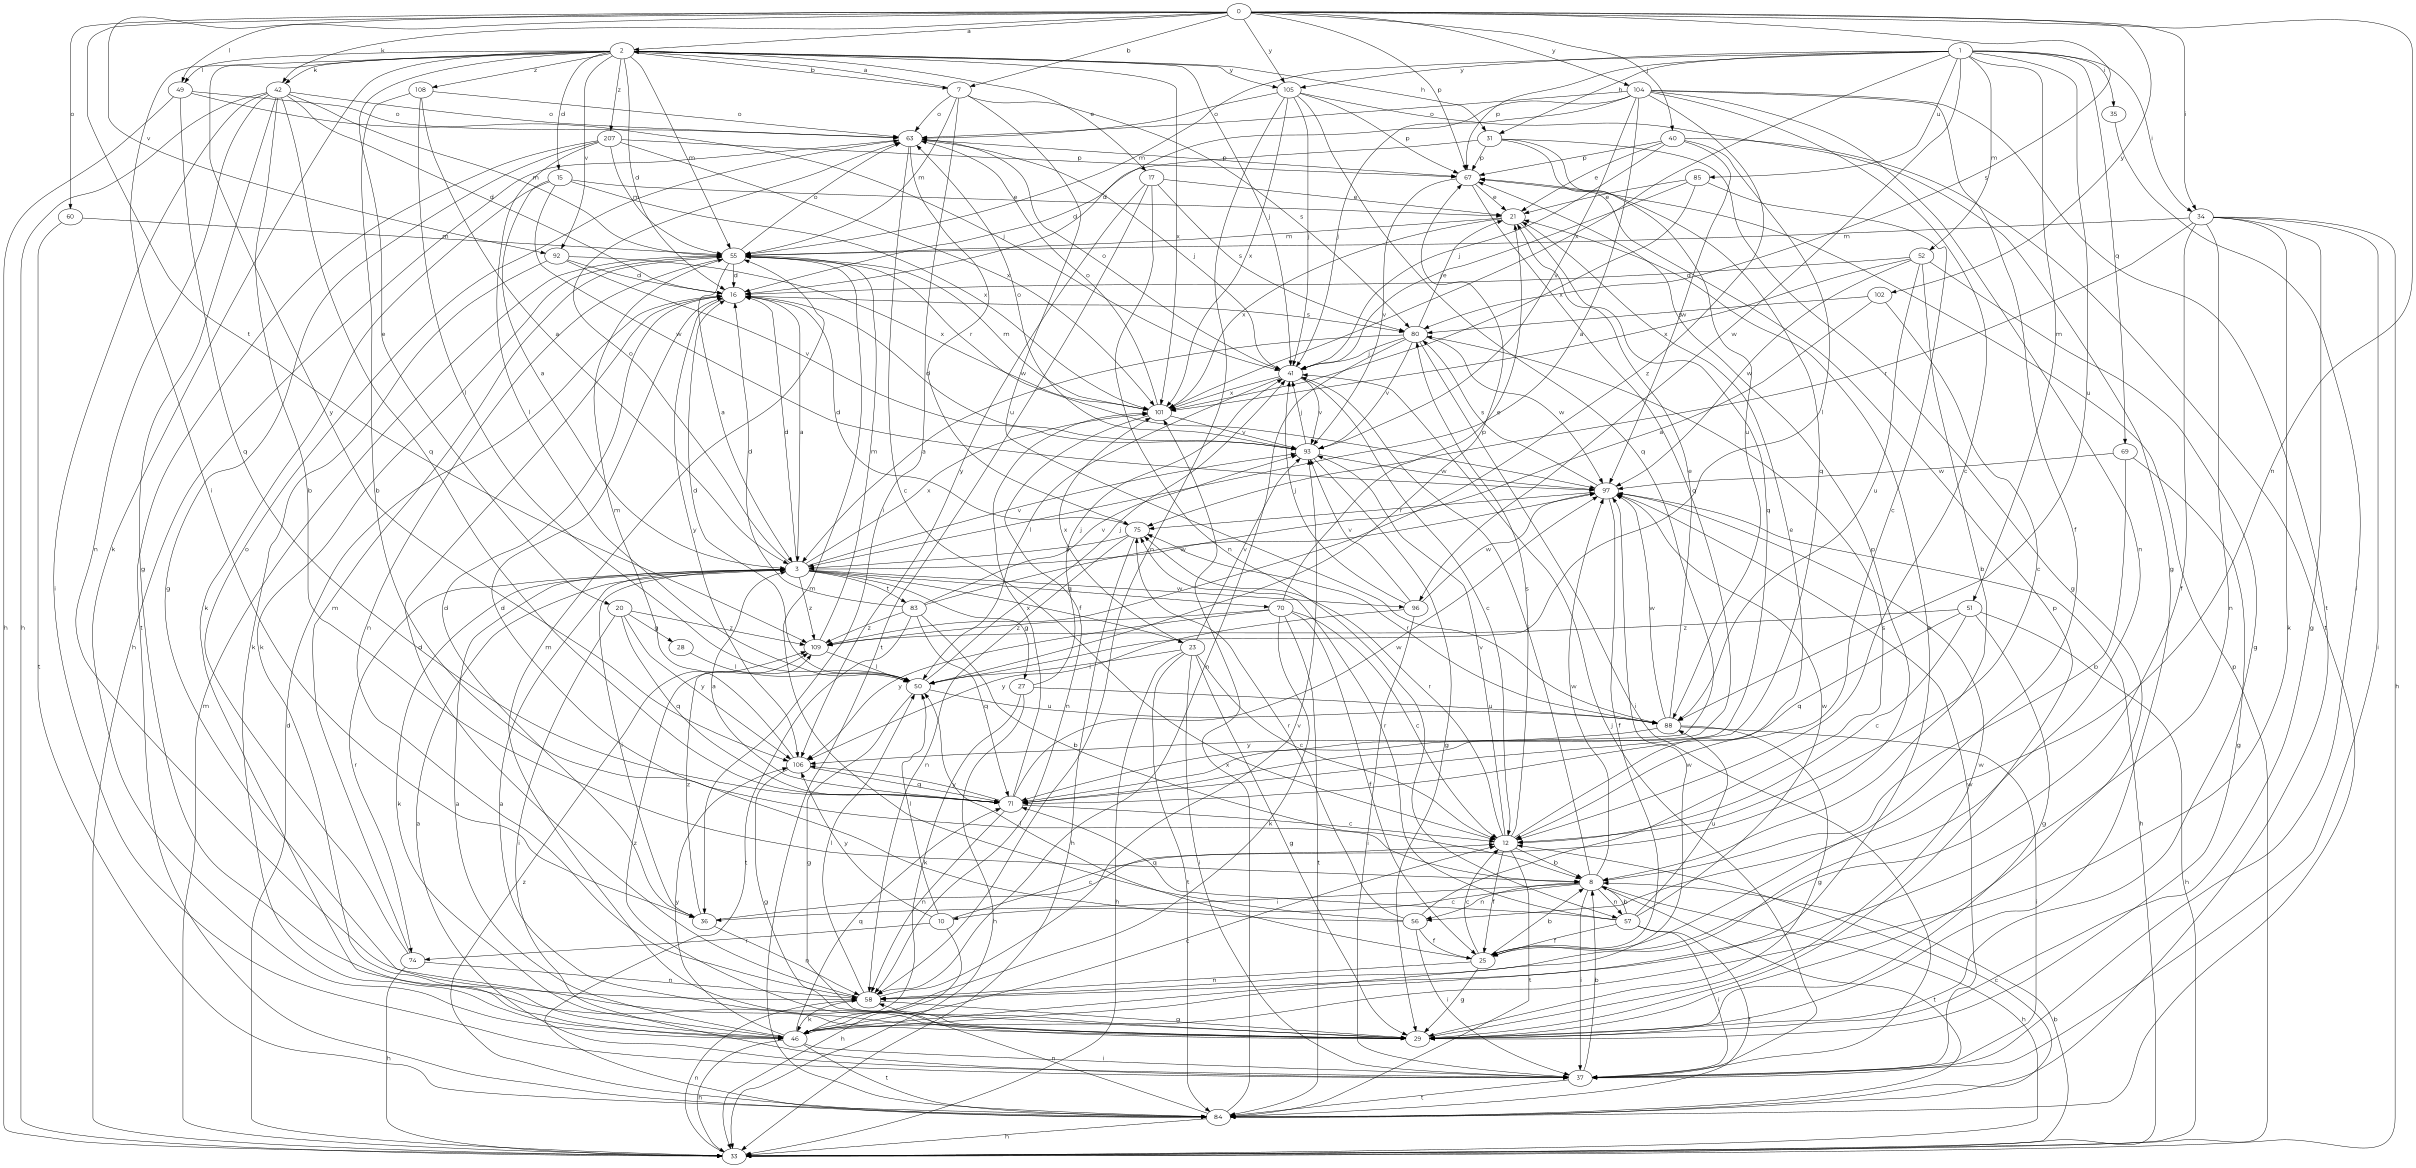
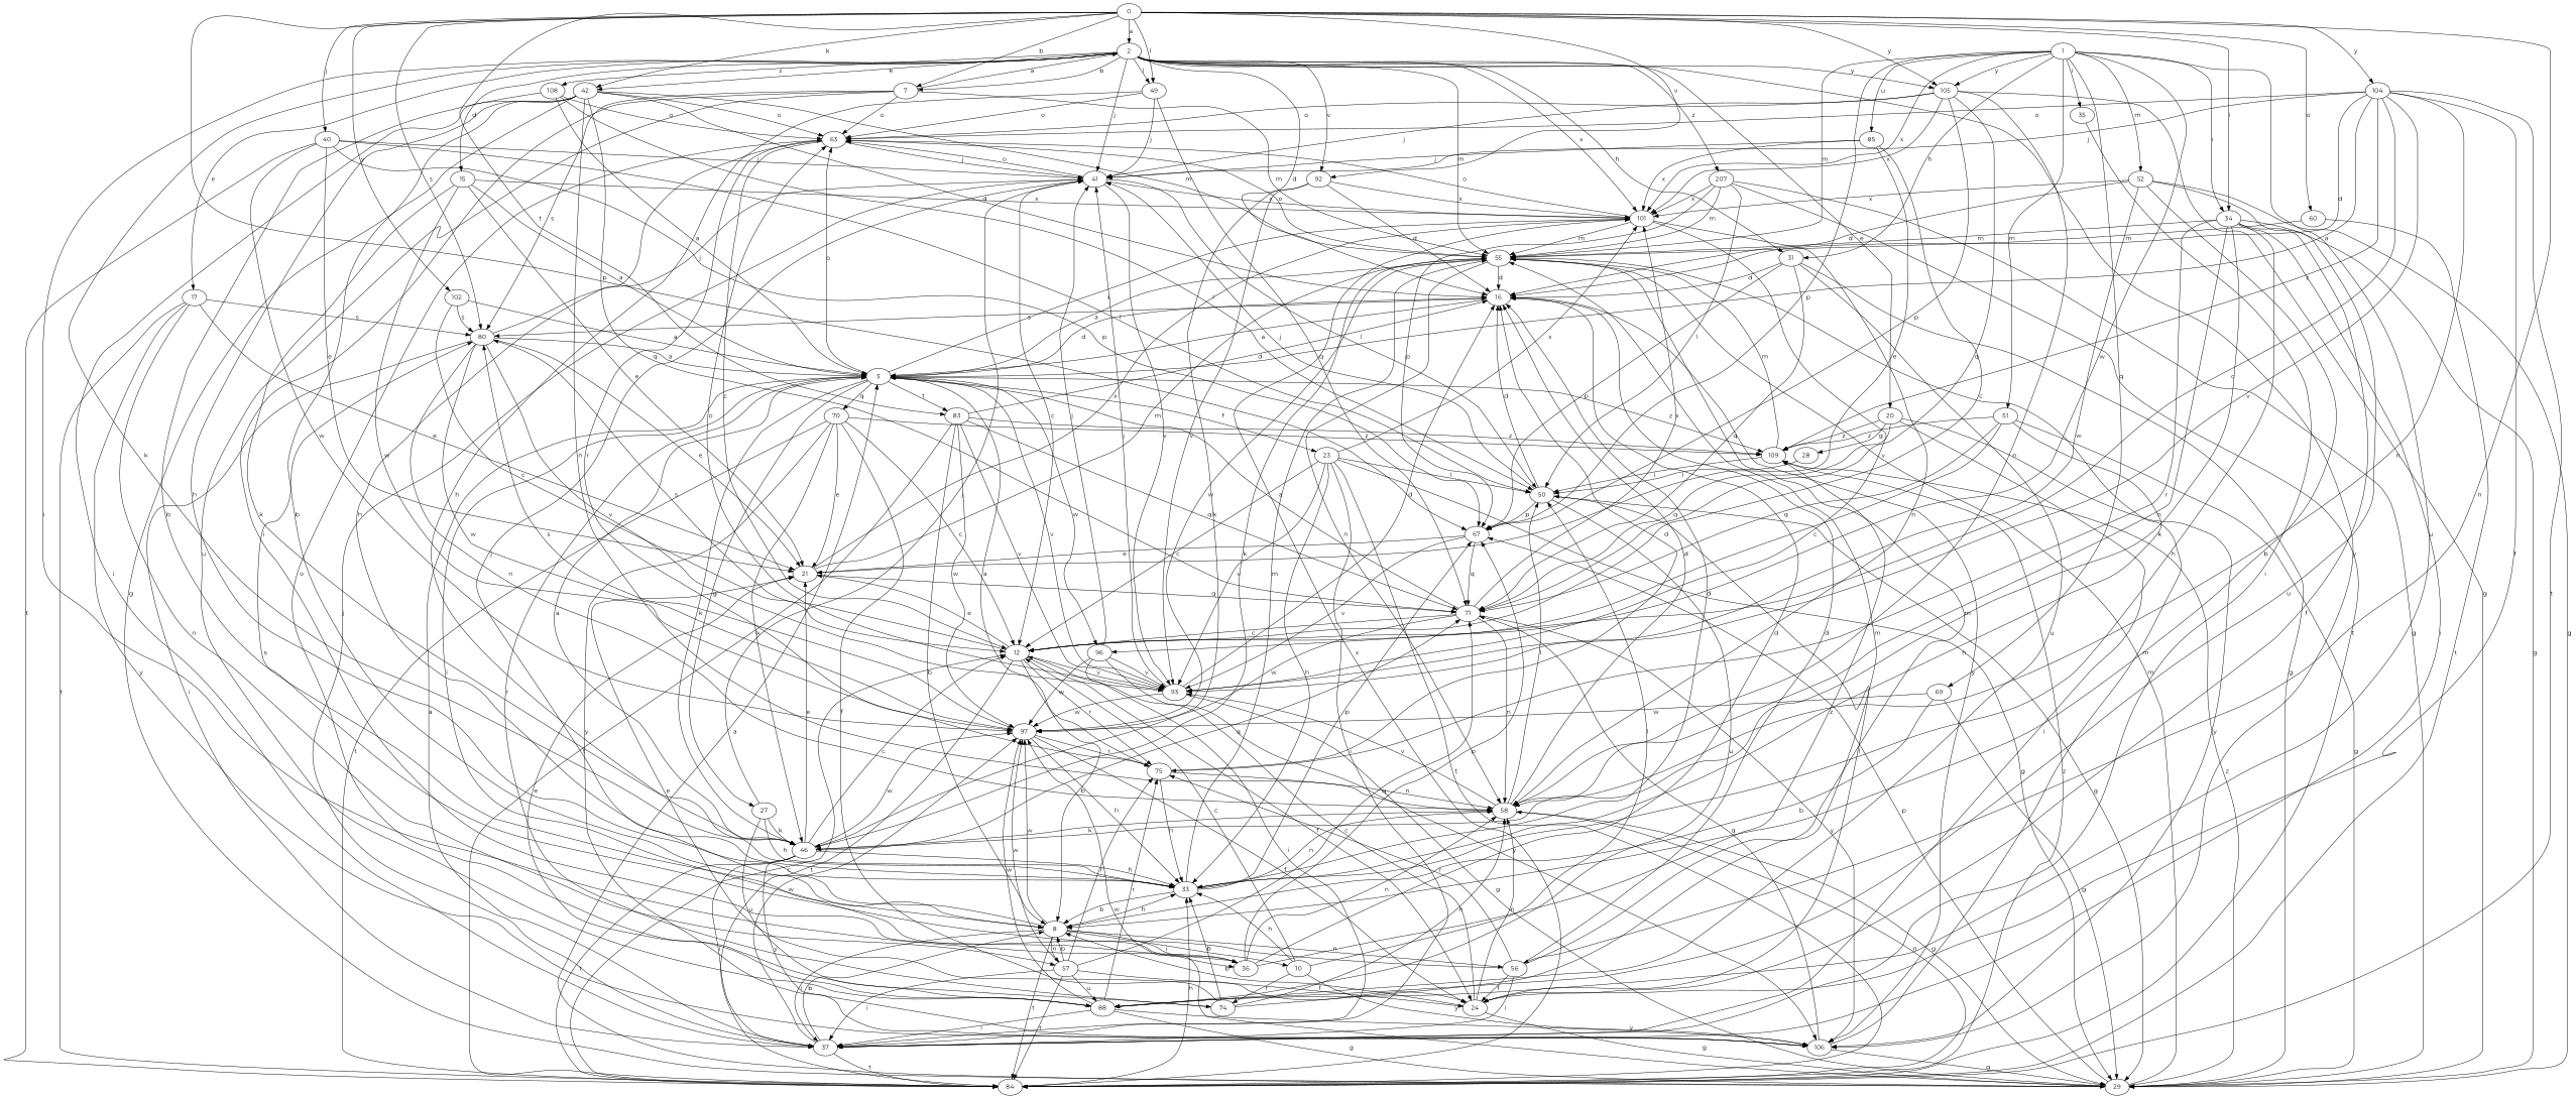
  strict digraph {
    fontname=Montserrat
    node [fontname=Montserrat]
    edge [fontname=Montserrat]
    0
    2
    7
    34
    40
    42
    49
    56
    60
    67
    80
    83
    92
    102
    104
    105
    31
    55
    101
    15
    16
    17
    20
    36
    41
    46
    106
    n28 [label=207]
    108
    88
    63
    33
    37
-   25
+   25 [label=24]
    75
    29
    58
    84
    97
    50
    21
    8
    71
    93
    3
    109
    12
    1
    35
    51
    52
    69
    85
    96
    57
    28
    23
    27
    70
    74
    10
    0 -> 2 [label=a]
    0 -> 7 [label=b]
    0 -> 34 [label=i]
    0 -> 40 [label=j]
    0 -> 42 [label=k]
    0 -> 49 [label=l]
    0 -> 56 [label=n]
    0 -> 60 [label=o]
    0 -> 67 [label=p]
    0 -> 80 [label=s]
-   0 -> 109 [label=t]
+   0 -> 83 [label=t]
    0 -> 92 [label=v]
    0 -> 102 [label=y]
    0 -> 104 [label=y]
    0 -> 105 [label=y]
    2 -> 7 [label=b]
    2 -> 42 [label=k]
    2 -> 49 [label=l]
    2 -> 92 [label=v]
    2 -> 105 [label=y]
    2 -> 31 [label=h]
    2 -> 55 [label=m]
    2 -> 101 [label=x]
    2 -> 15 [label=d]
    2 -> 16 [label=d]
    2 -> 17 [label=e]
    2 -> 20 [label=e]
    2 -> 36 [label=i]
    2 -> 41 [label=j]
    2 -> 46 [label=k]
    2 -> 106 [label=y]
    2 -> n28 [label=z]
    2 -> 108 [label=z]
    7 -> 2 [label=a]
    7 -> 80 [label=s]
    7 -> 55 [label=m]
    7 -> 36 [label=i]
    7 -> 88 [label=u]
    7 -> 63 [label=o]
    34 -> 55 [label=m]
    34 -> 46 [label=k]
    34 -> 33 [label=h]
    34 -> 37 [label=i]
    34 -> 25 [label=f]
    34 -> 75 [label=r]
    34 -> 29 [label=g]
    34 -> 58 [label=n]
    40 -> 67 [label=p]
    40 -> 41 [label=j]
    40 -> 84 [label=t]
    40 -> 97 [label=w]
    40 -> 50 [label=l]
    40 -> 21 [label=e]
    42 -> 55 [label=m]
    42 -> 16 [label=d]
    42 -> 63 [label=o]
    42 -> 33 [label=h]
    42 -> 37 [label=i]
    42 -> 29 [label=g]
    42 -> 58 [label=n]
    42 -> 8 [label=b]
    42 -> 71 [label=q]
    49 -> 41 [label=j]
    49 -> 63 [label=o]
    49 -> 33 [label=h]
    49 -> 71 [label=q]
    56 -> 80 [label=s]
    56 -> 55 [label=m]
    56 -> 16 [label=d]
    56 -> 37 [label=i]
    56 -> 25 [label=f]
    56 -> 75 [label=r]
    60 -> 55 [label=m]
    60 -> 84 [label=t]
    67 -> 21 [label=e]
    67 -> 71 [label=q]
    67 -> 93 [label=v]
    80 -> 41 [label=j]
    80 -> 37 [label=i]
    80 -> 58 [label=n]
    80 -> 97 [label=w]
    80 -> 21 [label=e]
    80 -> 93 [label=v]
    80 -> 3 [label=a]
    83 -> 16 [label=d]
    83 -> 84 [label=t]
    83 -> 97 [label=w]
    83 -> 8 [label=b]
    83 -> 71 [label=q]
    83 -> 93 [label=v]
    83 -> 109 [label=z]
    92 -> 101 [label=x]
    92 -> 16 [label=d]
    92 -> 46 [label=k]
    92 -> 93 [label=v]
    102 -> 80 [label=s]
    102 -> 3 [label=a]
    102 -> 12 [label=c]
    104 -> 16 [label=d]
    104 -> 41 [label=j]
    104 -> 63 [label=o]
    104 -> 25 [label=f]
    104 -> 58 [label=n]
    104 -> 84 [label=t]
    104 -> 93 [label=v]
    104 -> 3 [label=a]
    104 -> 109 [label=z]
    104 -> 12 [label=c]
    105 -> 67 [label=p]
    105 -> 101 [label=x]
    105 -> 41 [label=j]
    105 -> 63 [label=o]
    105 -> 29 [label=g]
    105 -> 58 [label=n]
    105 -> 71 [label=q]
    31 -> 67 [label=p]
    31 -> 16 [label=d]
    31 -> 88 [label=u]
    31 -> 29 [label=g]
    31 -> 71 [label=q]
    55 -> 16 [label=d]
    55 -> 46 [label=k]
    55 -> 63 [label=o]
    55 -> 58 [label=n]
    55 -> 97 [label=w]
    55 -> 3 [label=a]
    101 -> 55 [label=m]
    101 -> 63 [label=o]
    101 -> 58 [label=n]
    101 -> 93 [label=v]
    15 -> 101 [label=x]
    15 -> 46 [label=k]
    15 -> 97 [label=w]
    15 -> 21 [label=e]
    15 -> 3 [label=a]
    16 -> 80 [label=s]
    16 -> 106 [label=y]
    16 -> 3 [label=a]
    17 -> 80 [label=s]
    17 -> 106 [label=y]
    17 -> 84 [label=t]
    17 -> 21 [label=e]
    17 -> 57 [label=n]
    20 -> 106 [label=y]
    20 -> 37 [label=i]
    20 -> 71 [label=q]
    20 -> 109 [label=z]
    20 -> 28 [label=g]
    36 -> 67 [label=p]
    36 -> 16 [label=d]
    36 -> 58 [label=n]
    36 -> 109 [label=z]
    41 -> 101 [label=x]
    41 -> 63 [label=o]
    41 -> 50 [label=l]
    41 -> 93 [label=v]
    41 -> 12 [label=c]
    46 -> 106 [label=y]
    46 -> 33 [label=h]
    46 -> 37 [label=i]
    46 -> 84 [label=t]
    46 -> 97 [label=w]
    46 -> 21 [label=e]
    46 -> 71 [label=q]
    46 -> 3 [label=a]
    46 -> 12 [label=c]
    106 -> 55 [label=m]
    106 -> 29 [label=g]
    106 -> 71 [label=q]
    n28 -> 67 [label=p]
    n28 -> 55 [label=m]
    n28 -> 101 [label=x]
    n28 -> 29 [label=g]
    n28 -> 84 [label=t]
    n28 -> 50 [label=l]
    108 -> 63 [label=o]
    108 -> 50 [label=l]
    108 -> 8 [label=b]
    108 -> 3 [label=a]
    88 -> 106 [label=y]
    88 -> 37 [label=i]
    88 -> 75 [label=r]
    88 -> 29 [label=g]
    88 -> 97 [label=w]
    88 -> 21 [label=e]
-   63 -> 67 [label=p]
    63 -> 41 [label=j]
    63 -> 33 [label=h]
    63 -> 75 [label=r]
    63 -> 12 [label=c]
    33 -> 67 [label=p]
    33 -> 55 [label=m]
    33 -> 16 [label=d]
    33 -> 58 [label=n]
    33 -> 8 [label=b]
    37 -> 41 [label=j]
    37 -> 84 [label=t]
    37 -> 97 [label=w]
    37 -> 8 [label=b]
    37 -> 3 [label=a]
    25 -> 29 [label=g]
    25 -> 58 [label=n]
    25 -> 50 [label=l]
    25 -> 8 [label=b]
    25 -> 12 [label=c]
    75 -> 16 [label=d]
    75 -> 33 [label=h]
    75 -> 58 [label=n]
    75 -> 3 [label=a]
    29 -> 67 [label=p]
    29 -> 55 [label=m]
    29 -> 97 [label=w]
    29 -> 3 [label=a]
    29 -> 109 [label=z]
    58 -> 16 [label=d]
    58 -> 46 [label=k]
    58 -> 29 [label=g]
    58 -> 50 [label=l]
    58 -> 93 [label=v]
    84 -> 101 [label=x]
    84 -> 33 [label=h]
    84 -> 58 [label=n]
    84 -> 109 [label=z]
    84 -> 12 [label=c]
    97 -> 80 [label=s]
    97 -> 33 [label=h]
    97 -> 25 [label=f]
    97 -> 75 [label=r]
    50 -> 67 [label=p]
    50 -> 16 [label=d]
    50 -> 41 [label=j]
    50 -> 88 [label=u]
    50 -> 29 [label=g]
    21 -> 55 [label=m]
    21 -> 101 [label=x]
    21 -> 71 [label=q]
    8 -> 56 [label=n]
    8 -> 36 [label=i]
    8 -> 41 [label=j]
    8 -> 33 [label=h]
    8 -> 37 [label=i]
    8 -> 84 [label=t]
    8 -> 97 [label=w]
    8 -> 57 [label=n]
    8 -> 10 [label=c]
    71 -> 101 [label=x]
    71 -> 106 [label=y]
    71 -> 58 [label=n]
    71 -> 97 [label=w]
    71 -> 3 [label=a]
    71 -> 12 [label=c]
    93 -> 16 [label=d]
    93 -> 41 [label=j]
    93 -> 63 [label=o]
    93 -> 29 [label=g]
    93 -> 97 [label=w]
    3 -> 83 [label=t]
    3 -> 101 [label=x]
    3 -> 16 [label=d]
    3 -> 36 [label=i]
    3 -> 46 [label=k]
    3 -> 63 [label=o]
    3 -> 93 [label=v]
    3 -> 109 [label=z]
    3 -> 96 [label=w]
    3 -> 23 [label=f]
    3 -> 27 [label=g]
    3 -> 70 [label=q]
    3 -> 74 [label=r]
    109 -> 55 [label=m]
    109 -> 50 [label=l]
    12 -> 80 [label=s]
    12 -> 25 [label=f]
    12 -> 75 [label=r]
    12 -> 84 [label=t]
    12 -> 21 [label=e]
    12 -> 8 [label=b]
    12 -> 93 [label=v]
    1 -> 34 [label=i]
    1 -> 67 [label=p]
    1 -> 105 [label=y]
    1 -> 31 [label=h]
    1 -> 55 [label=m]
    1 -> 101 [label=x]
    1 -> 88 [label=u]
    1 -> 35 [label=i]
    1 -> 51 [label=m]
    1 -> 52 [label=m]
    1 -> 69 [label=q]
    1 -> 85 [label=u]
    1 -> 96 [label=w]
    35 -> 37 [label=i]
    51 -> 33 [label=h]
    51 -> 29 [label=g]
    51 -> 71 [label=q]
    51 -> 109 [label=z]
    51 -> 12 [label=c]
    52 -> 101 [label=x]
    52 -> 16 [label=d]
    52 -> 88 [label=u]
    52 -> 29 [label=g]
-   52 -> 97 [label=w]
+   52 -> 93 [label=w]
    52 -> 8 [label=b]
    69 -> 29 [label=g]
    69 -> 97 [label=w]
    69 -> 8 [label=b]
    85 -> 101 [label=x]
    85 -> 41 [label=j]
    85 -> 21 [label=e]
    85 -> 12 [label=c]
    96 -> 41 [label=j]
    96 -> 106 [label=y]
    96 -> 37 [label=i]
    96 -> 97 [label=w]
    96 -> 93 [label=v]
    57 -> 88 [label=u]
    57 -> 37 [label=i]
    57 -> 25 [label=f]
    57 -> 75 [label=r]
    57 -> 84 [label=t]
    57 -> 97 [label=w]
    57 -> 8 [label=b]
    57 -> 71 [label=q]
    28 -> 50 [label=l]
    23 -> 101 [label=x]
    23 -> 33 [label=h]
    23 -> 37 [label=i]
    23 -> 29 [label=g]
    23 -> 84 [label=t]
    23 -> 50 [label=l]
    23 -> 93 [label=v]
    23 -> 12 [label=c]
    27 -> 41 [label=j]
    27 -> 46 [label=k]
    27 -> 88 [label=u]
    27 -> 33 [label=h]
    70 -> 46 [label=k]
    70 -> 106 [label=y]
    70 -> 25 [label=f]
    70 -> 84 [label=t]
    70 -> 21 [label=e]
    70 -> 109 [label=z]
    70 -> 12 [label=c]
    74 -> 55 [label=m]
    74 -> 63 [label=o]
    74 -> 33 [label=h]
    74 -> 58 [label=n]
+   74 -> 21 [label=e]
    10 -> 106 [label=y]
    10 -> 33 [label=h]
    10 -> 50 [label=l]
    10 -> 12 [label=c]
    10 -> 74 [label=r]
  }
